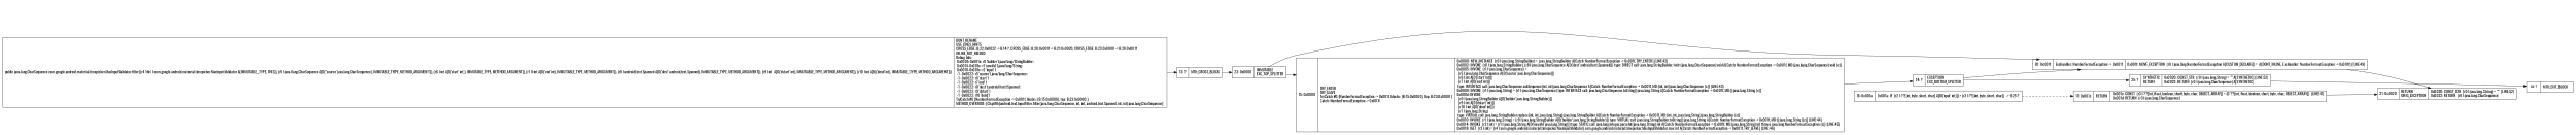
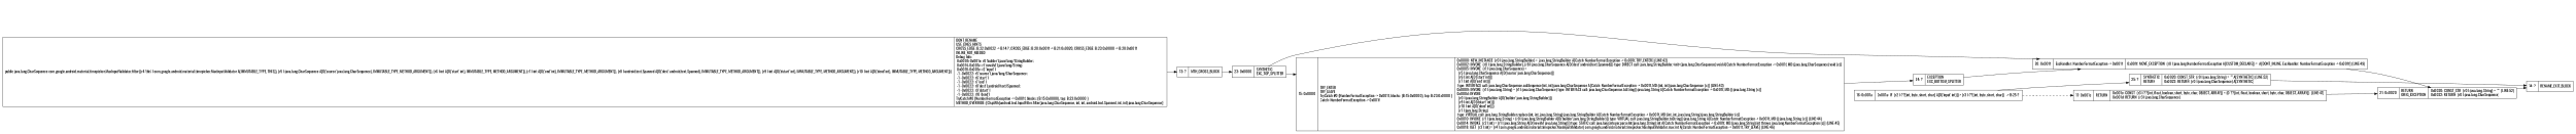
  digraph {
    fontname=Oswald
    rankdir=LR
    node [fontname=Oswald shape=record]
    edge [fontname=Oswald]
    n1 [label="{13\:\ ?|MTH_CROSS_BLOCK\l}"]
-   n2 [label="{23\:\ 0x0000|IMMUTABLE\lEXC_TOP_SPLITTER\l}"]
+   n2 [label="{23\:\ 0x0000|SYNTHETIC\lEXC_TOP_SPLITTER\l}"]
    n3 [label="{15\:\ 0x0000|TRY_ENTER\lTRY_LEAVE\lTryCatch #0 \{NumberFormatException \-\> 0x001f, blocks: (B:15:0x0000), top: B:23:0x0000 \}\lCatch: NumberFormatException \-\> 0x001f\l|0x0000: NEW_INSTANCE  (r0 I:java.lang.StringBuilder) =  java.lang.StringBuilder A[Catch: NumberFormatException \-\> 0x001f, TRY_ENTER] (LINE:42)\l0x0002: INVOKE  (r0 I:java.lang.StringBuilder), (r8 I:java.lang.CharSequence A[D('dest' android.text.Spanned)]) type: DIRECT call: java.lang.StringBuilder.\<init\>(java.lang.CharSequence):void A[Catch: NumberFormatException \-\> 0x001f, MD:(java.lang.CharSequence):void (c)]\l0x0005: INVOKE  (r1 I:java.lang.CharSequence) = \l  (r5 I:java.lang.CharSequence A[D('source' java.lang.CharSequence)])\l  (r6 I:int A[D('start' int)])\l  (r7 I:int A[D('end' int)])\l type: INTERFACE call: java.lang.CharSequence.subSequence(int, int):java.lang.CharSequence A[Catch: NumberFormatException \-\> 0x001f, MD:(int, int):java.lang.CharSequence (c)] (LINE:43)\l0x0009: INVOKE  (r1 I:java.lang.String) = (r1 I:java.lang.CharSequence) type: INTERFACE call: java.lang.CharSequence.toString():java.lang.String A[Catch: NumberFormatException \-\> 0x001f, MD:():java.lang.String (c)]\l0x000d: INVOKE  \l  (r0 I:java.lang.StringBuilder A[D('builder' java.lang.StringBuilder)])\l  (r9 I:int A[D('dstart' int)])\l  (r10 I:int A[D('dend' int)])\l  (r1 I:java.lang.String)\l type: VIRTUAL call: java.lang.StringBuilder.replace(int, int, java.lang.String):java.lang.StringBuilder A[Catch: NumberFormatException \-\> 0x001f, MD:(int, int, java.lang.String):java.lang.StringBuilder (c)]\l0x0010: INVOKE  (r1 I:java.lang.String) = (r0 I:java.lang.StringBuilder A[D('builder' java.lang.StringBuilder)]) type: VIRTUAL call: java.lang.StringBuilder.toString():java.lang.String A[Catch: NumberFormatException \-\> 0x001f, MD:():java.lang.String (c)] (LINE:44)\l0x0014: INVOKE  (r2 I:int) = (r1 I:java.lang.String A[D('newVal' java.lang.String)]) type: STATIC call: java.lang.Integer.parseInt(java.lang.String):int A[Catch: NumberFormatException \-\> 0x001f, MD:(java.lang.String):int throws java.lang.NumberFormatException (c)] (LINE:45)\l0x0018: IGET  (r3 I:int) = (r4 I:com.google.android.material.timepicker.MaxInputValidator) com.google.android.material.timepicker.MaxInputValidator.max int A[Catch: NumberFormatException \-\> 0x001f, TRY_LEAVE] (LINE:46)\l}"]
    n4 [label="{20\:\ 0x001f|ExcHandler: NumberFormatException \-\> 0x001f\l|0x001f: MOVE_EXCEPTION  (r0 I:java.lang.NumberFormatException A[CUSTOM_DECLARE]) =  A[DONT_INLINE, ExcHandler: NumberFormatException \-\> 0x001f] (LINE:49)\l}"]
    n5 [label="{24\:\ ?|EXCEPTION\lEXC_BOTTOM_SPLITTER\l}"]
    n6 [label="{21\:\ 0x0020|RETURN\lORIG_EXCEPTION\l|0x0020: CONST_STR  (r0 I:java.lang.String) =  \"\"  (LINE:52)\l0x0022: RETURN  (r0 I:java.lang.CharSequence) \l}"]
    n7 [label="{16\:\ 0x001a|0x001a: IF  (r2 I:??[int, byte, short, char] A[D('input' int)]) \> (r3 I:??[int, byte, short, char])  \-\> B:25:? \l}"]
    n8 [label="{17\:\ 0x001c|RETURN\l|0x001c: CONST  (r3 I:??[int, float, boolean, short, byte, char, OBJECT, ARRAY]) = (0 ??[int, float, boolean, short, byte, char, OBJECT, ARRAY])  (LINE:47)\l0x001d: RETURN  (r3 I:java.lang.CharSequence) \l}"]
    n9 [label="{25\:\ ?|SYNTHETIC\lRETURN\l|0x0020: CONST_STR  (r0 I:java.lang.String) =  \"\" A[SYNTHETIC] (LINE:52)\l0x0022: RETURN  (r0 I:java.lang.CharSequence) A[SYNTHETIC]\l}"]
-   n10 [label="{14\:\ ?|MTH_EXIT_BLOCK\l}"]
+   n10 [label="{14\:\ ?|RENAME_EXIT_BLOCK\l}"]
    n11 [label="{public java.lang.CharSequence com.google.android.material.timepicker.MaxInputValidator.filter((r4 'this' I:com.google.android.material.timepicker.MaxInputValidator A[IMMUTABLE_TYPE, THIS]), (r5 I:java.lang.CharSequence A[D('source' java.lang.CharSequence), IMMUTABLE_TYPE, METHOD_ARGUMENT]), (r6 I:int A[D('start' int), IMMUTABLE_TYPE, METHOD_ARGUMENT]), (r7 I:int A[D('end' int), IMMUTABLE_TYPE, METHOD_ARGUMENT]), (r8 I:android.text.Spanned A[D('dest' android.text.Spanned), IMMUTABLE_TYPE, METHOD_ARGUMENT]), (r9 I:int A[D('dstart' int), IMMUTABLE_TYPE, METHOD_ARGUMENT]), (r10 I:int A[D('dend' int), IMMUTABLE_TYPE, METHOD_ARGUMENT]))  | DONT_RENAME\lUSE_LINES_HINTS\lCROSS_EDGE: B:22:0x0022 \-\> B:14:?, CROSS_EDGE: B:20:0x001f \-\> B:21:0x0020, CROSS_EDGE: B:23:0x0000 \-\> B:20:0x001f\lINLINE_NOT_NEEDED\lDebug Info:\l  0x0005\-0x001e: r0 'builder' Ljava\/lang\/StringBuilder;\l  0x0014\-0x001e: r1 'newVal' Ljava\/lang\/String;\l  0x0018\-0x001e: r2 'input' I\l  \-1 \-0x0022: r5 'source' Ljava\/lang\/CharSequence;\l  \-1 \-0x0022: r6 'start' I\l  \-1 \-0x0022: r7 'end' I\l  \-1 \-0x0022: r8 'dest' Landroid\/text\/Spanned;\l  \-1 \-0x0022: r9 'dstart' I\l  \-1 \-0x0022: r10 'dend' I\lTryCatch #0 \{NumberFormatException \-\> 0x001f, blocks: (B:15:0x0000), top: B:23:0x0000 \}\lMETHOD_OVERRIDE: [ClspMth\{android.text.InputFilter.filter(java.lang.CharSequence, int, int, android.text.Spanned, int, int):java.lang.CharSequence\}]\l}"]
    n1 -> n2
    n2 -> n3
    n2 -> n4
    n3 -> n5
    n4 -> n6
    n5 -> n4
+   n6 -> n10
    n7 -> n8 [style=dashed]
-   n5 -> n9
+   n7 -> n9
    n8 -> n6
    n9 -> n10
    n11 -> n1
  }
